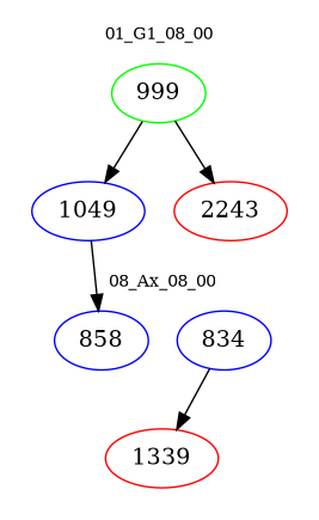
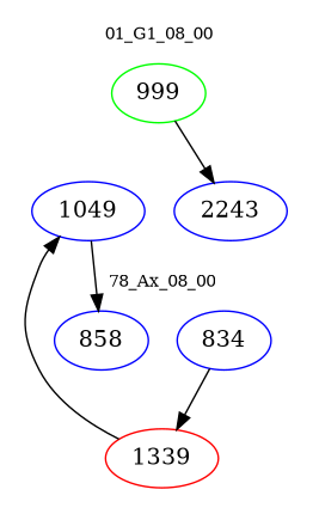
  digraph {
    node [color=blue]
    edge [color=black]
    n1 [label=834]
    n2 [label=858]
    n3 [color=red label=1339]
    n4 [color=green label=999]
    n5 [label=1049]
-   n6 [color=red label=2243]
+   n6 [label=2243]
    subgraph cluster_1 {
      color=white
      fontsize=10
-     label="08_Ax_08_00"
+     label="78_Ax_08_00"
      n1
      n2
      n3
    }
    subgraph cluster_2 {
      color=white
      fontsize=10
      label="01_G1_08_00"
      n4
      n5
      n6
    }
    n1 -> n3
-   n4 -> n5
+   n3 -> n5
    n4 -> n6
    n5 -> n2
  }
